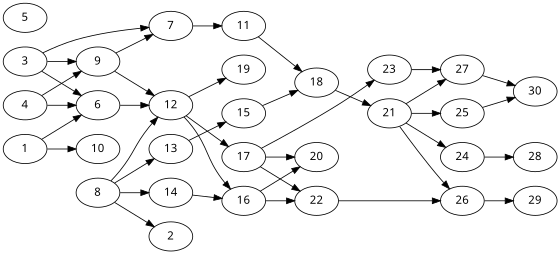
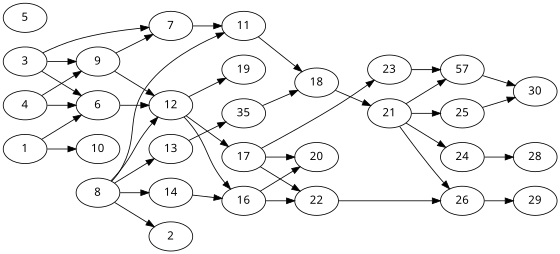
  digraph {
    fontname="Noto Sans"
    rankdir=LR
    node [alpha=0.19 fontname="Noto Sans"]
    edge [fontname="Noto Sans"]
    1 [expect_size=28931072]
    6 [alpha=0.10 expect_size=16483328]
    10 [alpha=0.16 expect_size=13119488]
    12 [alpha=0.07 expect_size=10921984]
    16 [alpha=0.13 expect_size=48230400]
    17 [alpha=0.10 expect_size=24376320]
    19 [alpha=0.05 expect_size=6600704]
    2 [alpha=0.11 expect_size=28907520]
    8 [expect_size=7481344]
    11 [alpha=0.05 expect_size=12510208]
    13 [alpha=0.06 expect_size=35776512]
    14 [alpha=0.07 expect_size=39087104]
    18 [expect_size=8324096]
-   15 [alpha=0.16 expect_size=6133760]
+   15 [alpha=0.16 expect_size=6133760 label=35]
    3 [alpha=0.01 expect_size=23052288]
    7 [alpha=0.13 expect_size=20720640]
    9 [alpha=0.07 expect_size=35691520]
    4 [alpha=0.06 expect_size=26374144]
    5 [alpha=0.18 expect_size=18942976]
    20 [expect_size=22428672]
    22 [alpha=0.18 expect_size=24868864]
    23 [expect_size=41661440]
    21 [alpha=0.04 expect_size=13779968]
    26 [alpha=0.08 expect_size=13614080]
-   27 [alpha=0.15 expect_size=44292096]
+   27 [alpha=0.15 expect_size=44292096 label=57]
    24 [alpha=0.10 expect_size=7502848]
    25 [alpha=0.06 expect_size=23823360]
    29 [alpha=0.06 expect_size=19569664]
    30 [alpha=0.11 expect_size=32400384]
    28 [alpha=0.04 expect_size=21677056]
    1 -> 6
    1 -> 10
    6 -> 12
    12 -> 16
    12 -> 17
    12 -> 19
    16 -> 20
    16 -> 22
    17 -> 20
    17 -> 22
    17 -> 23
    8 -> 12
    8 -> 2
+   8 -> 11
    8 -> 13
    8 -> 14
    11 -> 18
    13 -> 15
    14 -> 16
    18 -> 21
    15 -> 18
    3 -> 6
    3 -> 7
    3 -> 9
    7 -> 11
    9 -> 12
    9 -> 7
    4 -> 6
    4 -> 9
    22 -> 26
    23 -> 27
    21 -> 26
    21 -> 27
    21 -> 24
    21 -> 25
    26 -> 29
    27 -> 30
    24 -> 28
    25 -> 30
  }
